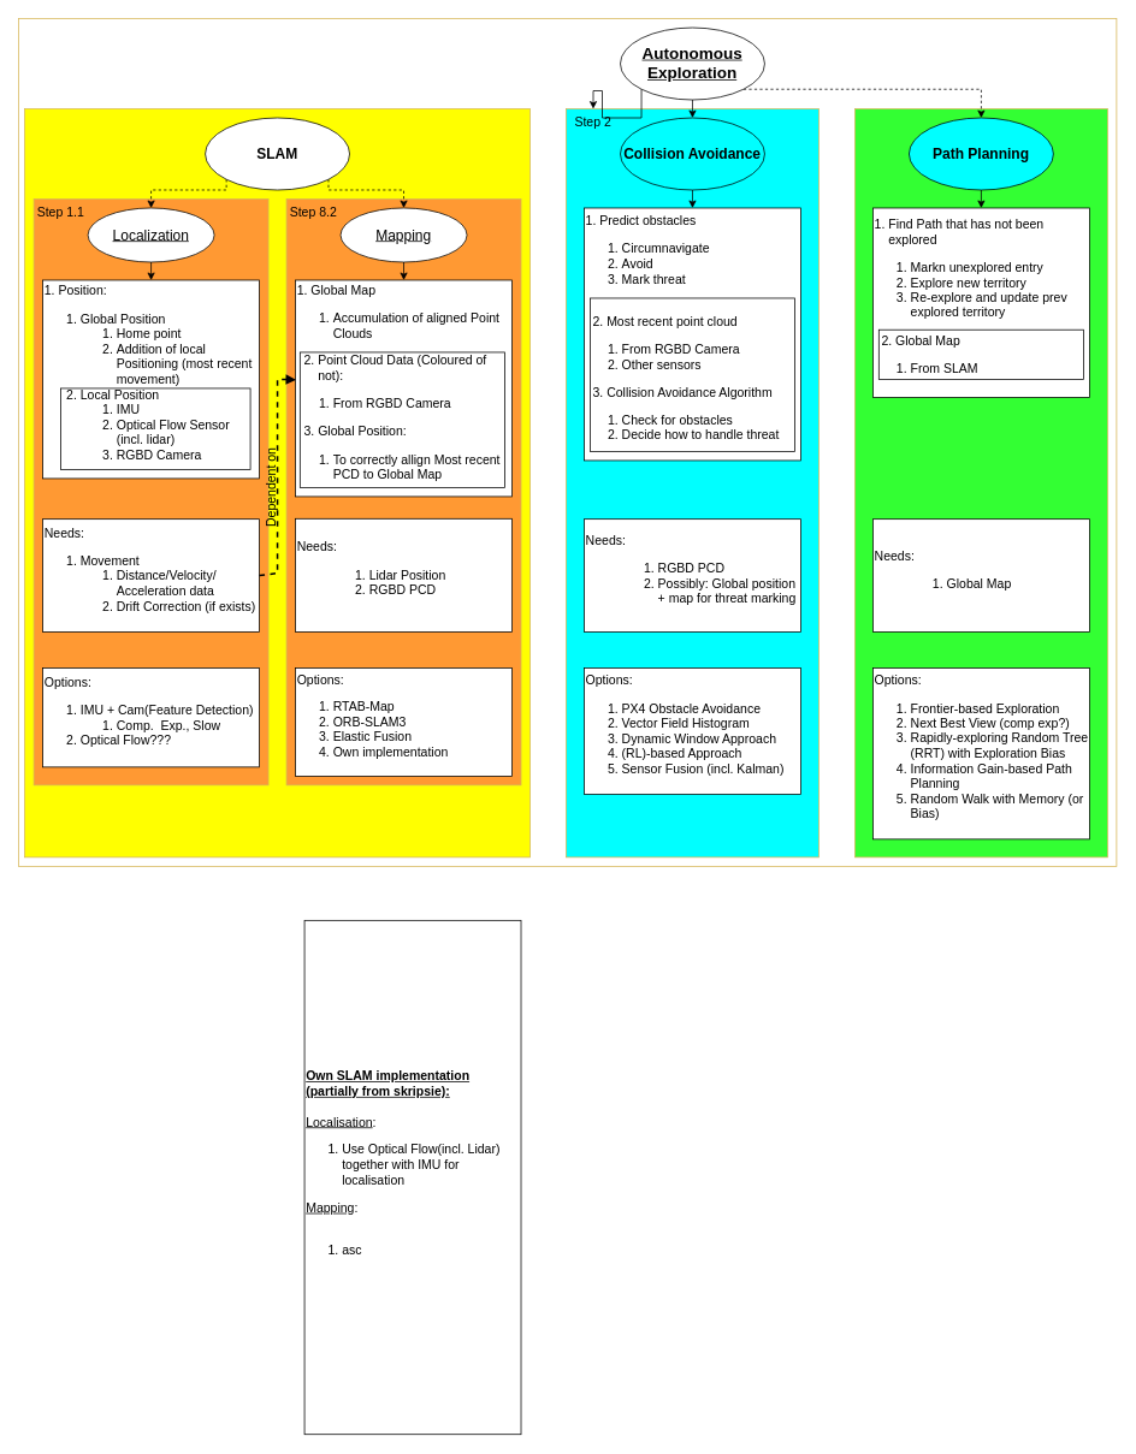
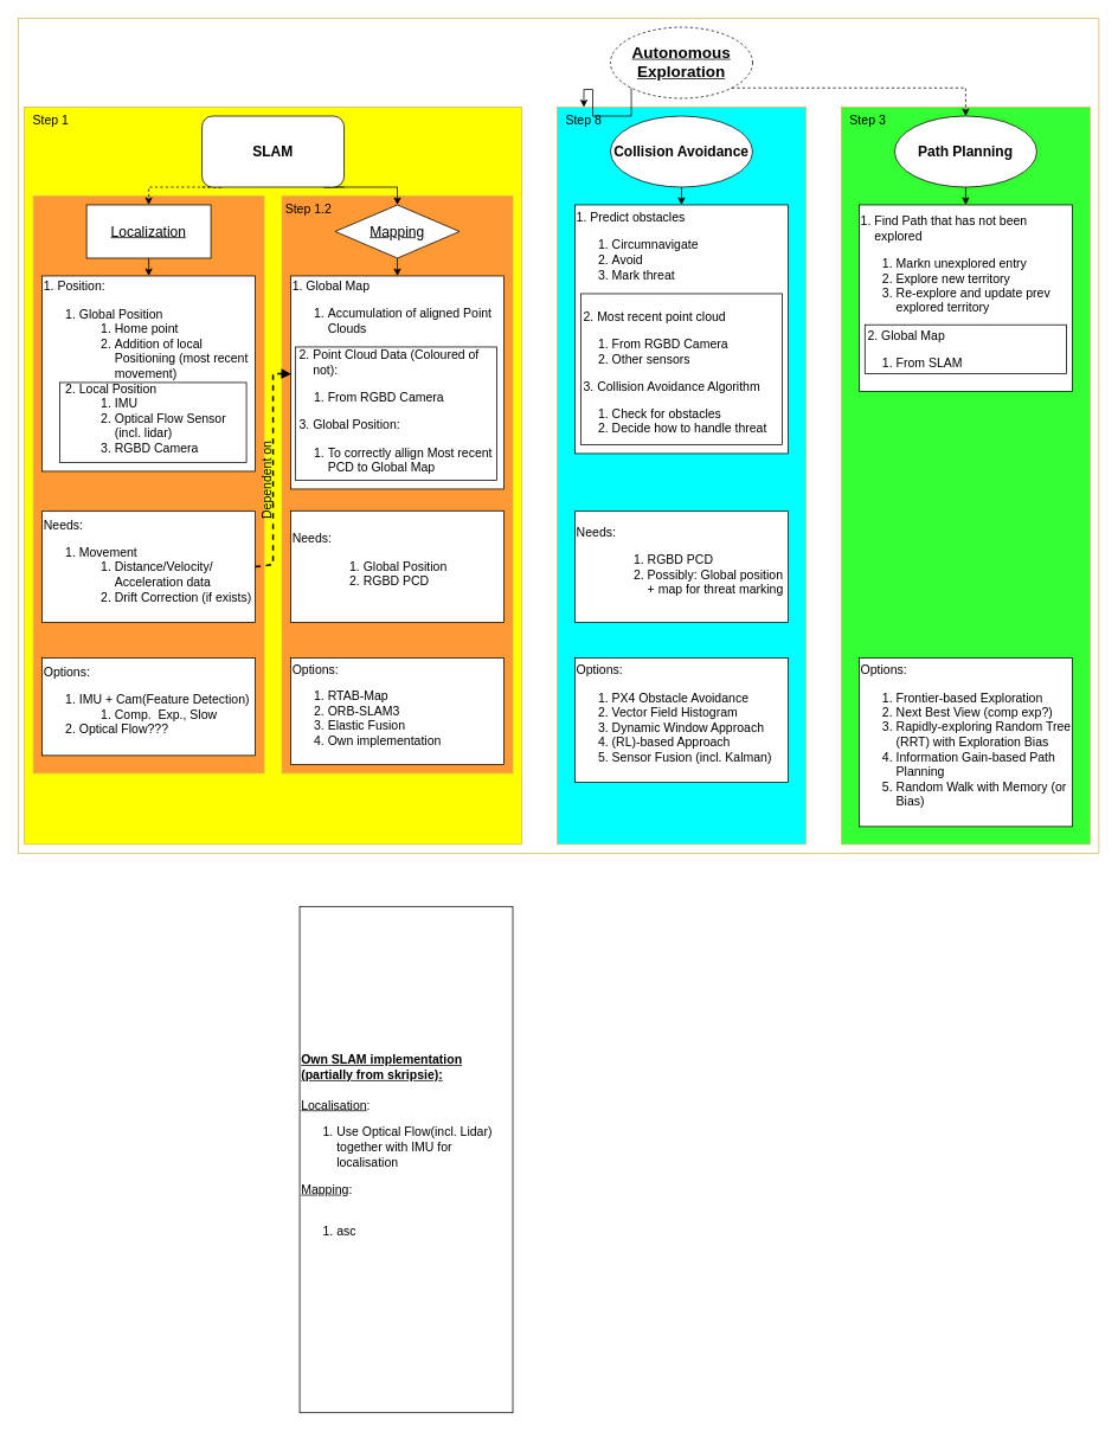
  <mxCell id="0" />
  <mxCell id="1" parent="0" />
  <mxCell id="2" value="" style="rounded=0;whiteSpace=wrap;html=1;fillColor=#FFFFFF;strokeColor=#d6b656;" vertex="1" parent="1"><mxGeometry x="20" y="20" width="1217" height="940" as="geometry" /></mxCell>
  <mxCell id="3" value="" style="rounded=0;whiteSpace=wrap;html=1;fillColor=#33FF33;strokeColor=#d6b656;" vertex="1" parent="1"><mxGeometry x="947" y="120" width="280" height="830" as="geometry" /></mxCell>
  <mxCell id="4" value="" style="rounded=0;whiteSpace=wrap;html=1;fillColor=#00FFFF;strokeColor=#d6b656;" vertex="1" parent="1"><mxGeometry x="627" y="120" width="280" height="830" as="geometry" /></mxCell>
  <mxCell id="5" value="" style="rounded=0;whiteSpace=wrap;html=1;fillColor=#FFFF00;strokeColor=#d6b656;" vertex="1" parent="1"><mxGeometry x="27" y="120" width="560" height="830" as="geometry" /></mxCell>
  <mxCell id="6" value="" style="rounded=0;whiteSpace=wrap;html=1;fillColor=#FF9933;strokeColor=#d6b656;" vertex="1" parent="1"><mxGeometry x="37" y="220" width="260" height="650" as="geometry" /></mxCell>
  <mxCell id="7" value="" style="rounded=0;whiteSpace=wrap;html=1;fillColor=#FF9933;strokeColor=#d6b656;" vertex="1" parent="1"><mxGeometry x="317" y="220" width="260" height="650" as="geometry" /></mxCell>
  <mxCell id="8" style="edgeStyle=orthogonalEdgeStyle;rounded=0;orthogonalLoop=1;jettySize=auto;html=1;exitX=0;exitY=1;exitDx=0;exitDy=0;" edge="1" parent="1" source="11" target="29"><mxGeometry relative="1" as="geometry" /></mxCell>
- <mxCell id="9" style="edgeStyle=orthogonalEdgeStyle;rounded=0;orthogonalLoop=1;jettySize=auto;html=1;exitX=0.5;exitY=1;exitDx=0;exitDy=0;entryX=0.5;entryY=0;entryDx=0;entryDy=0;" edge="1" parent="1" source="11" target="16"><mxGeometry relative="1" as="geometry" /></mxCell>
  <mxCell id="10" style="edgeStyle=orthogonalEdgeStyle;rounded=0;orthogonalLoop=1;jettySize=auto;html=1;exitX=1;exitY=1;exitDx=0;exitDy=0;entryX=0.5;entryY=0;entryDx=0;entryDy=0;dashed=1;" edge="1" parent="1" source="11" target="18"><mxGeometry relative="1" as="geometry" /></mxCell>
- <mxCell id="11" value="&lt;font style=&quot;font-size: 18px;&quot;&gt;&lt;b&gt;&lt;u style=&quot;&quot;&gt;Autonomous Exploration&lt;/u&gt;&lt;/b&gt;&lt;/font&gt;" style="ellipse;whiteSpace=wrap;html=1;" vertex="1" parent="1"><mxGeometry x="687" y="30" width="160" height="80" as="geometry" /></mxCell>
+ <mxCell id="11" value="&lt;font style=&quot;font-size: 18px;&quot;&gt;&lt;b&gt;&lt;u style=&quot;&quot;&gt;Autonomous Exploration&lt;/u&gt;&lt;/b&gt;&lt;/font&gt;" style="ellipse;whiteSpace=wrap;html=1;dashed=1;" vertex="1" parent="1"><mxGeometry x="687" y="30" width="160" height="80" as="geometry" /></mxCell>
  <mxCell id="12" style="edgeStyle=orthogonalEdgeStyle;rounded=0;orthogonalLoop=1;jettySize=auto;html=1;exitX=0;exitY=1;exitDx=0;exitDy=0;entryX=0.5;entryY=0;entryDx=0;entryDy=0;dashed=1;" edge="1" parent="1" source="14" target="24"><mxGeometry relative="1" as="geometry"><Array as="points"><mxPoint x="250" y="210" /><mxPoint x="167" y="210" /></Array></mxGeometry></mxCell>
- <mxCell id="13" style="edgeStyle=orthogonalEdgeStyle;rounded=0;orthogonalLoop=1;jettySize=auto;html=1;exitX=1;exitY=1;exitDx=0;exitDy=0;entryX=0.5;entryY=0;entryDx=0;entryDy=0;dashed=1;" edge="1" parent="1" source="14" target="26"><mxGeometry relative="1" as="geometry"><Array as="points"><mxPoint x="364" y="210" /><mxPoint x="447" y="210" /></Array></mxGeometry></mxCell>
- <mxCell id="14" value="&lt;font style=&quot;font-size: 16px;&quot;&gt;&lt;b&gt;SLAM&lt;/b&gt;&lt;/font&gt;" style="ellipse;whiteSpace=wrap;html=1;" vertex="1" parent="1"><mxGeometry x="227" y="130" width="160" height="80" as="geometry" /></mxCell>
+ <mxCell id="13" style="edgeStyle=orthogonalEdgeStyle;rounded=0;orthogonalLoop=1;jettySize=auto;html=1;exitX=1;exitY=1;exitDx=0;exitDy=0;entryX=0.5;entryY=0;entryDx=0;entryDy=0;" edge="1" parent="1" source="14" target="26"><mxGeometry relative="1" as="geometry"><Array as="points"><mxPoint x="364" y="210" /><mxPoint x="447" y="210" /></Array></mxGeometry></mxCell>
+ <mxCell id="14" value="&lt;font style=&quot;font-size: 16px;&quot;&gt;&lt;b&gt;SLAM&lt;/b&gt;&lt;/font&gt;" style="whiteSpace=wrap;html=1;rounded=1;" vertex="1" parent="1"><mxGeometry x="227" y="130" width="160" height="80" as="geometry" /></mxCell>
  <mxCell id="15" style="edgeStyle=orthogonalEdgeStyle;rounded=0;orthogonalLoop=1;jettySize=auto;html=1;exitX=0.5;exitY=1;exitDx=0;exitDy=0;entryX=0.5;entryY=0;entryDx=0;entryDy=0;" edge="1" parent="1" source="16" target="19"><mxGeometry relative="1" as="geometry" /></mxCell>
- <mxCell id="16" value="&lt;font style=&quot;font-size: 16px;&quot;&gt;&lt;b&gt;Collision Avoidance&lt;/b&gt;&lt;/font&gt;" style="ellipse;whiteSpace=wrap;html=1;fillColor=#00ffff;" vertex="1" parent="1"><mxGeometry x="687" y="130" width="160" height="80" as="geometry" /></mxCell>
+ <mxCell id="16" value="&lt;font style=&quot;font-size: 16px;&quot;&gt;&lt;b&gt;Collision Avoidance&lt;/b&gt;&lt;/font&gt;" style="ellipse;whiteSpace=wrap;html=1;" vertex="1" parent="1"><mxGeometry x="687" y="130" width="160" height="80" as="geometry" /></mxCell>
  <mxCell id="17" style="edgeStyle=orthogonalEdgeStyle;rounded=0;orthogonalLoop=1;jettySize=auto;html=1;exitX=0.5;exitY=1;exitDx=0;exitDy=0;entryX=0.5;entryY=0;entryDx=0;entryDy=0;" edge="1" parent="1" source="18" target="20"><mxGeometry relative="1" as="geometry" /></mxCell>
- <mxCell id="18" value="&lt;font style=&quot;font-size: 16px;&quot;&gt;&lt;b&gt;Path Planning&lt;/b&gt;&lt;/font&gt;" style="ellipse;whiteSpace=wrap;html=1;fillColor=#00ffff;" vertex="1" parent="1"><mxGeometry x="1007" y="130" width="160" height="80" as="geometry" /></mxCell>
+ <mxCell id="18" value="&lt;font style=&quot;font-size: 16px;&quot;&gt;&lt;b&gt;Path Planning&lt;/b&gt;&lt;/font&gt;" style="ellipse;whiteSpace=wrap;html=1;" vertex="1" parent="1"><mxGeometry x="1007" y="130" width="160" height="80" as="geometry" /></mxCell>
  <mxCell id="19" value="1. Predict obstacles&lt;div&gt;&lt;ol&gt;&lt;li&gt;Circumnavigate&lt;/li&gt;&lt;li&gt;Avoid&lt;/li&gt;&lt;li&gt;Mark threat&lt;/li&gt;&lt;/ol&gt;&lt;div&gt;&lt;br&gt;&lt;/div&gt;&amp;nbsp; 2. Most recent point cloud&lt;/div&gt;&lt;div&gt;&lt;ol&gt;&lt;li&gt;From RGBD Camera&lt;/li&gt;&lt;li&gt;Other sensors&lt;/li&gt;&lt;/ol&gt;&lt;div&gt;&amp;nbsp; 3. Collision Avoidance Algorithm&lt;/div&gt;&lt;div&gt;&lt;ol&gt;&lt;li&gt;Check for obstacles&lt;/li&gt;&lt;li&gt;Decide how to handle threat&lt;/li&gt;&lt;/ol&gt;&lt;/div&gt;&lt;/div&gt;" style="rounded=0;whiteSpace=wrap;html=1;fontSize=14;align=left;" vertex="1" parent="1"><mxGeometry x="647" y="230" width="240" height="280" as="geometry" /></mxCell>
  <mxCell id="20" value="1. Find Path that has not been&amp;nbsp; &amp;nbsp; &amp;nbsp; &amp;nbsp; &amp;nbsp; &amp;nbsp; &amp;nbsp; &amp;nbsp; explored&lt;div&gt;&lt;ol&gt;&lt;li&gt;Markn unexplored entry&lt;/li&gt;&lt;li&gt;Explore new territory&lt;/li&gt;&lt;li&gt;Re-explore and update prev explored territory&lt;/li&gt;&lt;/ol&gt;&lt;div&gt;&amp;nbsp; 2. Global Map&lt;/div&gt;&lt;/div&gt;&lt;div&gt;&lt;ol&gt;&lt;li&gt;From SLAM&lt;/li&gt;&lt;/ol&gt;&lt;/div&gt;" style="rounded=0;whiteSpace=wrap;html=1;fontSize=14;align=left;" vertex="1" parent="1"><mxGeometry x="967" y="230" width="240" height="210" as="geometry" /></mxCell>
  <mxCell id="21" value="&lt;div&gt;1. Global Map&lt;/div&gt;&lt;div&gt;&lt;ol&gt;&lt;li&gt;Accumulation of aligned Point Clouds&lt;/li&gt;&lt;/ol&gt;&lt;/div&gt;&amp;nbsp; 2. Point Cloud Data (Coloured of&amp;nbsp; &amp;nbsp; &amp;nbsp; &amp;nbsp; &amp;nbsp; &amp;nbsp; &amp;nbsp; not):&lt;div&gt;&lt;ol&gt;&lt;li&gt;From RGBD Camera&lt;/li&gt;&lt;/ol&gt;&amp;nbsp; 3. Global Position:&lt;/div&gt;&lt;div&gt;&lt;ol&gt;&lt;li&gt;To correctly allign Most recent PCD to Global Map&lt;span style=&quot;background-color: initial; white-space: pre;&quot;&gt;&#09;&lt;/span&gt;&lt;/li&gt;&lt;/ol&gt;&lt;/div&gt;" style="rounded=0;whiteSpace=wrap;html=1;fontSize=14;align=left;" vertex="1" parent="1"><mxGeometry x="327" y="310" width="240" height="240" as="geometry" /></mxCell>
  <mxCell id="22" value="&lt;font style=&quot;font-size: 14px;&quot;&gt;1. Position:&lt;/font&gt;&lt;div style=&quot;font-size: 14px;&quot;&gt;&lt;ol style=&quot;font-size: 14px;&quot;&gt;&lt;li style=&quot;font-size: 14px;&quot;&gt;&lt;span style=&quot;font-size: 14px;&quot;&gt;Global Position&lt;/span&gt;&lt;/li&gt;&lt;ol style=&quot;font-size: 14px;&quot;&gt;&lt;li style=&quot;font-size: 14px;&quot;&gt;&lt;span style=&quot;font-size: 14px;&quot;&gt;Home point&lt;/span&gt;&lt;/li&gt;&lt;li style=&quot;font-size: 14px;&quot;&gt;&lt;span style=&quot;font-size: 14px;&quot;&gt;Addition of local Positioning (most recent movement)&lt;/span&gt;&lt;/li&gt;&lt;/ol&gt;&lt;li style=&quot;font-size: 14px;&quot;&gt;&lt;span style=&quot;font-size: 14px;&quot;&gt;Local Position&lt;/span&gt;&lt;/li&gt;&lt;ol style=&quot;font-size: 14px;&quot;&gt;&lt;li style=&quot;font-size: 14px;&quot;&gt;&lt;span style=&quot;font-size: 14px;&quot;&gt;IMU&lt;/span&gt;&lt;/li&gt;&lt;li style=&quot;font-size: 14px;&quot;&gt;&lt;span style=&quot;font-size: 14px;&quot;&gt;Optical Flow Sensor (incl. lidar)&lt;/span&gt;&lt;/li&gt;&lt;li style=&quot;font-size: 14px;&quot;&gt;&lt;span style=&quot;font-size: 14px;&quot;&gt;RGBD Camera&lt;/span&gt;&lt;/li&gt;&lt;/ol&gt;&lt;/ol&gt;&lt;/div&gt;" style="rounded=0;whiteSpace=wrap;html=1;align=left;fontSize=14;spacing=2;" vertex="1" parent="1"><mxGeometry x="47" y="310" width="240" height="220" as="geometry" /></mxCell>
  <mxCell id="23" style="edgeStyle=orthogonalEdgeStyle;rounded=0;orthogonalLoop=1;jettySize=auto;html=1;exitX=0.5;exitY=1;exitDx=0;exitDy=0;entryX=0.5;entryY=0;entryDx=0;entryDy=0;" edge="1" parent="1" source="24" target="22"><mxGeometry relative="1" as="geometry" /></mxCell>
- <mxCell id="24" value="&lt;font style=&quot;font-size: 16px;&quot;&gt;&lt;u&gt;Localization&lt;/u&gt;&lt;/font&gt;" style="ellipse;whiteSpace=wrap;html=1;" vertex="1" parent="1"><mxGeometry x="97" y="230" width="140" height="60" as="geometry" /></mxCell>
+ <mxCell id="24" value="&lt;font style=&quot;font-size: 16px;&quot;&gt;&lt;u&gt;Localization&lt;/u&gt;&lt;/font&gt;" style="whiteSpace=wrap;html=1;rounded=0;" vertex="1" parent="1"><mxGeometry x="97" y="230" width="140" height="60" as="geometry" /></mxCell>
  <mxCell id="25" style="edgeStyle=orthogonalEdgeStyle;rounded=0;orthogonalLoop=1;jettySize=auto;html=1;exitX=0.5;exitY=1;exitDx=0;exitDy=0;entryX=0.5;entryY=0;entryDx=0;entryDy=0;" edge="1" parent="1" source="26" target="21"><mxGeometry relative="1" as="geometry" /></mxCell>
- <mxCell id="26" value="&lt;font style=&quot;font-size: 16px;&quot;&gt;&lt;u&gt;Mapping&lt;/u&gt;&lt;/font&gt;" style="ellipse;whiteSpace=wrap;html=1;" vertex="1" parent="1"><mxGeometry x="377" y="230" width="140" height="60" as="geometry" /></mxCell>
+ <mxCell id="26" value="&lt;font style=&quot;font-size: 16px;&quot;&gt;&lt;u&gt;Mapping&lt;/u&gt;&lt;/font&gt;" style="rhombus;whiteSpace=wrap;html=1;" vertex="1" parent="1"><mxGeometry x="377" y="230" width="140" height="60" as="geometry" /></mxCell>
  <mxCell id="27" value="&lt;div style=&quot;font-size: 14px;&quot;&gt;&lt;div&gt;Needs:&lt;/div&gt;&lt;div&gt;&lt;ol&gt;&lt;li&gt;Movement&lt;/li&gt;&lt;ol&gt;&lt;li&gt;Distance/Velocity/ Acceleration data&lt;/li&gt;&lt;li&gt;Drift Correction (if exists)&lt;/li&gt;&lt;/ol&gt;&lt;/ol&gt;&lt;/div&gt;&lt;/div&gt;" style="rounded=0;whiteSpace=wrap;html=1;align=left;fontSize=14;spacing=2;" vertex="1" parent="1"><mxGeometry x="47" y="575" width="240" height="125" as="geometry" /></mxCell>
- <mxCell id="29" value="&lt;font style=&quot;font-size: 14px;&quot;&gt;Step 2&lt;/font&gt;" style="rounded=0;whiteSpace=wrap;html=1;strokeColor=none;fillColor=none;" vertex="1" parent="1"><mxGeometry x="627" y="120" width="60" height="30" as="geometry" /></mxCell>
- <mxCell id="31" value="&lt;font style=&quot;font-size: 14px;&quot;&gt;Step 8.2&lt;/font&gt;" style="rounded=0;whiteSpace=wrap;html=1;strokeColor=none;fillColor=none;" vertex="1" parent="1"><mxGeometry x="317" y="220" width="60" height="30" as="geometry" /></mxCell>
- <mxCell id="32" value="&lt;font style=&quot;font-size: 14px;&quot;&gt;Step 1.1&lt;/font&gt;" style="rounded=0;whiteSpace=wrap;html=1;strokeColor=none;fillColor=none;" vertex="1" parent="1"><mxGeometry x="37" y="220" width="60" height="30" as="geometry" /></mxCell>
+ <mxCell id="28" value="&lt;font style=&quot;font-size: 14px;&quot;&gt;Step 1&lt;/font&gt;" style="rounded=0;whiteSpace=wrap;html=1;strokeColor=none;fillColor=none;" vertex="1" parent="1"><mxGeometry x="27" y="120" width="60" height="30" as="geometry" /></mxCell>
+ <mxCell id="29" value="&lt;font style=&quot;font-size: 14px;&quot;&gt;Step 8&lt;/font&gt;" style="rounded=0;whiteSpace=wrap;html=1;strokeColor=none;fillColor=none;" vertex="1" parent="1"><mxGeometry x="627" y="120" width="60" height="30" as="geometry" /></mxCell>
+ <mxCell id="30" value="&lt;font style=&quot;font-size: 14px;&quot;&gt;Step 3&lt;/font&gt;" style="rounded=0;whiteSpace=wrap;html=1;strokeColor=none;fillColor=none;" vertex="1" parent="1"><mxGeometry x="947" y="120" width="60" height="30" as="geometry" /></mxCell>
+ <mxCell id="31" value="&lt;font style=&quot;font-size: 14px;&quot;&gt;Step 1.2&lt;/font&gt;" style="rounded=0;whiteSpace=wrap;html=1;strokeColor=none;fillColor=none;" vertex="1" parent="1"><mxGeometry x="317" y="220" width="60" height="30" as="geometry" /></mxCell>
  <mxCell id="33" value="" style="endArrow=block;dashed=1;html=1;rounded=0;exitX=1;exitY=0.5;exitDx=0;exitDy=0;entryX=0.002;entryY=0.46;entryDx=0;entryDy=0;entryPerimeter=0;startArrow=none;startFill=0;endFill=1;strokeWidth=2;" edge="1" parent="1" source="27" target="21"><mxGeometry width="50" height="50" relative="1" as="geometry"><mxPoint x="377" y="635" as="sourcePoint" /><mxPoint x="427" y="585" as="targetPoint" /><Array as="points"><mxPoint x="307" y="635" /><mxPoint x="307" y="420" /></Array></mxGeometry></mxCell>
  <mxCell id="34" value="&lt;font style=&quot;font-size: 14px;&quot;&gt;Dependent on&lt;/font&gt;" style="rounded=0;whiteSpace=wrap;html=1;strokeColor=none;fillColor=none;rotation=-90;" vertex="1" parent="1"><mxGeometry x="255" y="500" width="90" height="80" as="geometry" /></mxCell>
  <mxCell id="35" value="&lt;div style=&quot;&quot;&gt;&lt;div style=&quot;font-size: 14px;&quot;&gt;Options:&lt;/div&gt;&lt;div style=&quot;&quot;&gt;&lt;ol style=&quot;&quot;&gt;&lt;li style=&quot;font-size: 14px;&quot;&gt;IMU + Cam(Feature Detection)&lt;/li&gt;&lt;ol style=&quot;font-size: 14px;&quot;&gt;&lt;li&gt;Comp.&amp;nbsp; Exp., Slow&lt;/li&gt;&lt;/ol&gt;&lt;li style=&quot;&quot;&gt;Optical Flow???&lt;/li&gt;&lt;/ol&gt;&lt;/div&gt;&lt;/div&gt;" style="rounded=0;whiteSpace=wrap;html=1;align=left;fontSize=14;spacing=2;" vertex="1" parent="1"><mxGeometry x="47" y="740" width="240" height="110" as="geometry" /></mxCell>
  <mxCell id="36" value="&lt;div style=&quot;&quot;&gt;&lt;div style=&quot;font-size: 14px;&quot;&gt;Options:&lt;/div&gt;&lt;div style=&quot;&quot;&gt;&lt;ol style=&quot;font-size: 14px;&quot;&gt;&lt;li style=&quot;font-size: 14px;&quot;&gt;RTAB-Map&lt;/li&gt;&lt;li&gt;ORB-SLAM3&lt;/li&gt;&lt;li&gt;Elastic Fusion&lt;/li&gt;&lt;li&gt;Own implementation&lt;/li&gt;&lt;/ol&gt;&lt;/div&gt;&lt;/div&gt;" style="rounded=0;whiteSpace=wrap;html=1;align=left;fontSize=14;spacing=2;" vertex="1" parent="1"><mxGeometry x="327" y="740" width="240" height="120" as="geometry" /></mxCell>
  <mxCell id="37" value="&lt;div style=&quot;&quot;&gt;&lt;div style=&quot;font-size: 14px;&quot;&gt;Options:&lt;/div&gt;&lt;div style=&quot;&quot;&gt;&lt;ol style=&quot;font-size: 14px;&quot;&gt;&lt;li style=&quot;font-size: 14px;&quot;&gt;PX4 Obstacle Avoidance&lt;br&gt;&lt;/li&gt;&lt;li style=&quot;font-size: 14px;&quot;&gt;Vector Field Histogram&lt;br&gt;&lt;/li&gt;&lt;li style=&quot;font-size: 14px;&quot;&gt;Dynamic Window Approach&lt;br&gt;&lt;/li&gt;&lt;li style=&quot;font-size: 14px;&quot;&gt;(RL)-based Approach&lt;br&gt;&lt;/li&gt;&lt;li style=&quot;font-size: 14px;&quot;&gt;Sensor Fusion (incl. Kalman)&lt;br&gt;&lt;/li&gt;&lt;/ol&gt;&lt;/div&gt;&lt;/div&gt;" style="rounded=0;whiteSpace=wrap;html=1;align=left;fontSize=14;spacing=2;fontStyle=0" vertex="1" parent="1"><mxGeometry x="647" y="740" width="240" height="140" as="geometry" /></mxCell>
  <mxCell id="38" value="&lt;div style=&quot;&quot;&gt;&lt;div style=&quot;font-size: 14px;&quot;&gt;Options:&lt;/div&gt;&lt;div style=&quot;&quot;&gt;&lt;ol style=&quot;font-size: 14px;&quot;&gt;&lt;li style=&quot;font-size: 14px;&quot;&gt;Frontier-based Exploration&lt;br&gt;&lt;/li&gt;&lt;li style=&quot;font-size: 14px;&quot;&gt;Next Best View (comp exp?)&lt;br&gt;&lt;/li&gt;&lt;li style=&quot;font-size: 14px;&quot;&gt;Rapidly-exploring Random Tree (RRT) with Exploration Bias&lt;br&gt;&lt;/li&gt;&lt;li style=&quot;font-size: 14px;&quot;&gt;Information Gain-based Path Planning&lt;br&gt;&lt;/li&gt;&lt;li style=&quot;font-size: 14px;&quot;&gt;Random Walk with Memory (or Bias)&lt;br&gt;&lt;/li&gt;&lt;/ol&gt;&lt;/div&gt;&lt;/div&gt;" style="rounded=0;whiteSpace=wrap;html=1;align=left;fontSize=14;spacing=2;fontStyle=0" vertex="1" parent="1"><mxGeometry x="967" y="740" width="240" height="190" as="geometry" /></mxCell>
  <mxCell id="39" value="" style="rounded=0;whiteSpace=wrap;html=1;fillColor=none;" vertex="1" parent="1"><mxGeometry x="67" y="430" width="210" height="90" as="geometry" /></mxCell>
  <mxCell id="40" value="" style="rounded=0;whiteSpace=wrap;html=1;fillColor=none;" vertex="1" parent="1"><mxGeometry x="332" y="390" width="227" height="150" as="geometry" /></mxCell>
  <mxCell id="41" value="" style="rounded=0;whiteSpace=wrap;html=1;fillColor=none;" vertex="1" parent="1"><mxGeometry x="653.5" y="330" width="227" height="170" as="geometry" /></mxCell>
- <mxCell id="42" value="&lt;div style=&quot;font-size: 14px;&quot;&gt;&lt;div&gt;Needs:&lt;/div&gt;&lt;div&gt;&lt;ol&gt;&lt;ol&gt;&lt;li&gt;Lidar Position&lt;/li&gt;&lt;li&gt;RGBD PCD&lt;/li&gt;&lt;/ol&gt;&lt;/ol&gt;&lt;/div&gt;&lt;/div&gt;" style="rounded=0;whiteSpace=wrap;html=1;align=left;fontSize=14;spacing=2;" vertex="1" parent="1"><mxGeometry x="327" y="574.5" width="240" height="125.5" as="geometry" /></mxCell>
+ <mxCell id="42" value="&lt;div style=&quot;font-size: 14px;&quot;&gt;&lt;div&gt;Needs:&lt;/div&gt;&lt;div&gt;&lt;ol&gt;&lt;ol&gt;&lt;li&gt;Global Position&lt;/li&gt;&lt;li&gt;RGBD PCD&lt;/li&gt;&lt;/ol&gt;&lt;/ol&gt;&lt;/div&gt;&lt;/div&gt;" style="rounded=0;whiteSpace=wrap;html=1;align=left;fontSize=14;spacing=2;" vertex="1" parent="1"><mxGeometry x="327" y="574.5" width="240" height="125.5" as="geometry" /></mxCell>
  <mxCell id="43" value="&lt;div style=&quot;font-size: 14px;&quot;&gt;&lt;div&gt;Needs:&lt;/div&gt;&lt;div&gt;&lt;ol&gt;&lt;ol&gt;&lt;li&gt;RGBD PCD&lt;/li&gt;&lt;li&gt;Possibly: Global position + map for threat marking&lt;/li&gt;&lt;/ol&gt;&lt;/ol&gt;&lt;/div&gt;&lt;/div&gt;" style="rounded=0;whiteSpace=wrap;html=1;align=left;fontSize=14;spacing=2;" vertex="1" parent="1"><mxGeometry x="647" y="575" width="240" height="125" as="geometry" /></mxCell>
- <mxCell id="44" value="&lt;div style=&quot;font-size: 14px;&quot;&gt;&lt;div&gt;Needs:&lt;/div&gt;&lt;div&gt;&lt;ol&gt;&lt;ol&gt;&lt;li&gt;Global Map&lt;/li&gt;&lt;/ol&gt;&lt;/ol&gt;&lt;/div&gt;&lt;/div&gt;" style="rounded=0;whiteSpace=wrap;html=1;align=left;fontSize=14;spacing=2;" vertex="1" parent="1"><mxGeometry x="967" y="575" width="240" height="125" as="geometry" /></mxCell>
  <mxCell id="45" value="" style="rounded=0;whiteSpace=wrap;html=1;fillColor=none;" vertex="1" parent="1"><mxGeometry x="973.5" y="365" width="227" height="55" as="geometry" /></mxCell>
  <mxCell id="46" value="&lt;div style=&quot;&quot;&gt;&lt;div style=&quot;font-size: 14px;&quot;&gt;&lt;b&gt;&lt;u&gt;Own SLAM implementation (partially from skripsie):&lt;/u&gt;&lt;/b&gt;&lt;/div&gt;&lt;div style=&quot;font-size: 14px;&quot;&gt;&lt;span style=&quot;background-color: initial;&quot;&gt;&lt;br&gt;&lt;/span&gt;&lt;/div&gt;&lt;div style=&quot;font-size: 14px;&quot;&gt;&lt;span style=&quot;background-color: initial;&quot;&gt;&lt;u&gt;Localisation&lt;/u&gt;:&lt;/span&gt;&lt;/div&gt;&lt;div style=&quot;font-size: 14px;&quot;&gt;&lt;ol&gt;&lt;li&gt;&lt;span style=&quot;background-color: initial;&quot;&gt;Use Optical Flow(incl. Lidar) together with IMU for localisation&lt;/span&gt;&lt;/li&gt;&lt;/ol&gt;&lt;div&gt;&lt;u&gt;Mapping&lt;/u&gt;:&lt;/div&gt;&lt;div&gt;&lt;br&gt;&lt;/div&gt;&lt;div&gt;&lt;ol&gt;&lt;li&gt;asc&lt;/li&gt;&lt;/ol&gt;&lt;/div&gt;&lt;/div&gt;&lt;div style=&quot;font-size: 14px;&quot;&gt;&lt;div&gt;&lt;br&gt;&lt;/div&gt;&lt;/div&gt;&lt;/div&gt;" style="rounded=0;whiteSpace=wrap;html=1;align=left;fontSize=14;spacing=2;" vertex="1" parent="1"><mxGeometry x="337" y="1020" width="240" height="570" as="geometry" /></mxCell>
